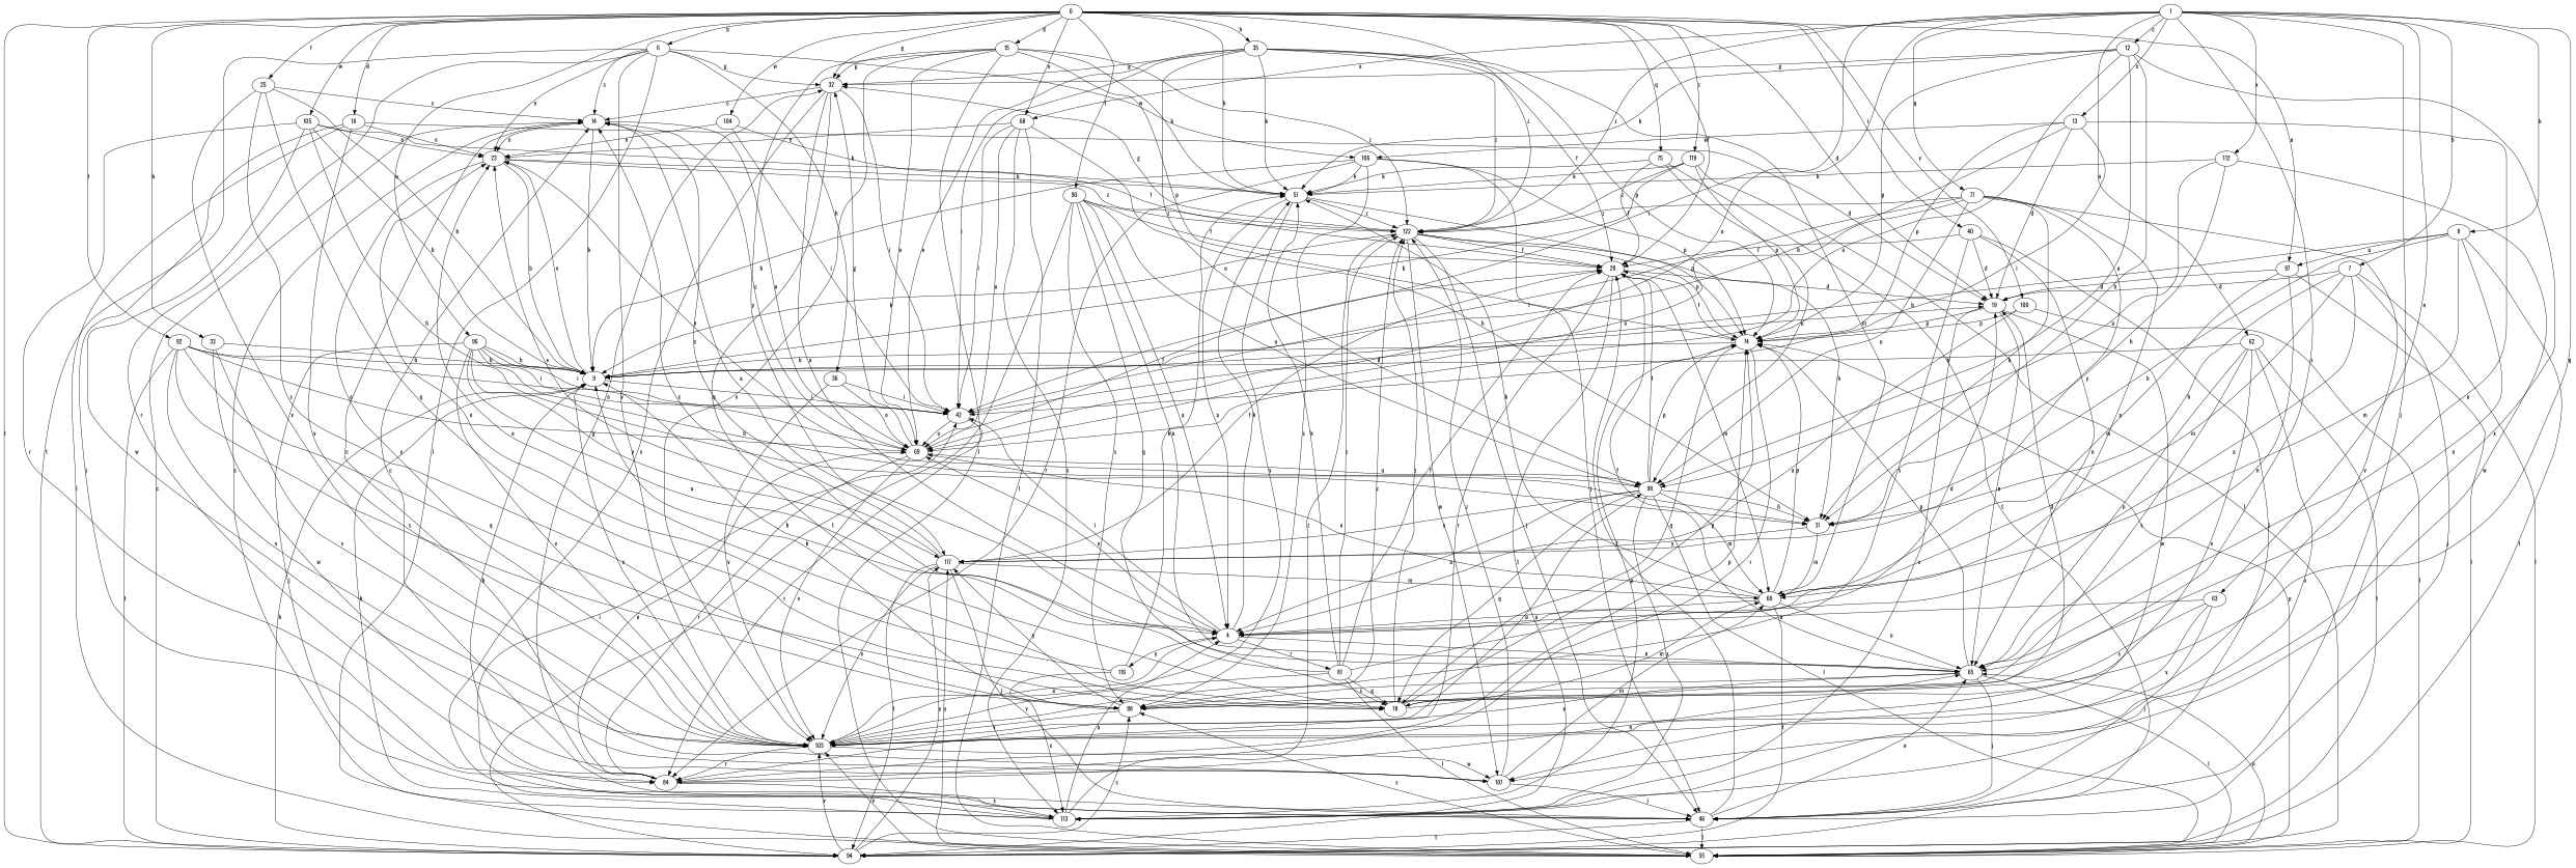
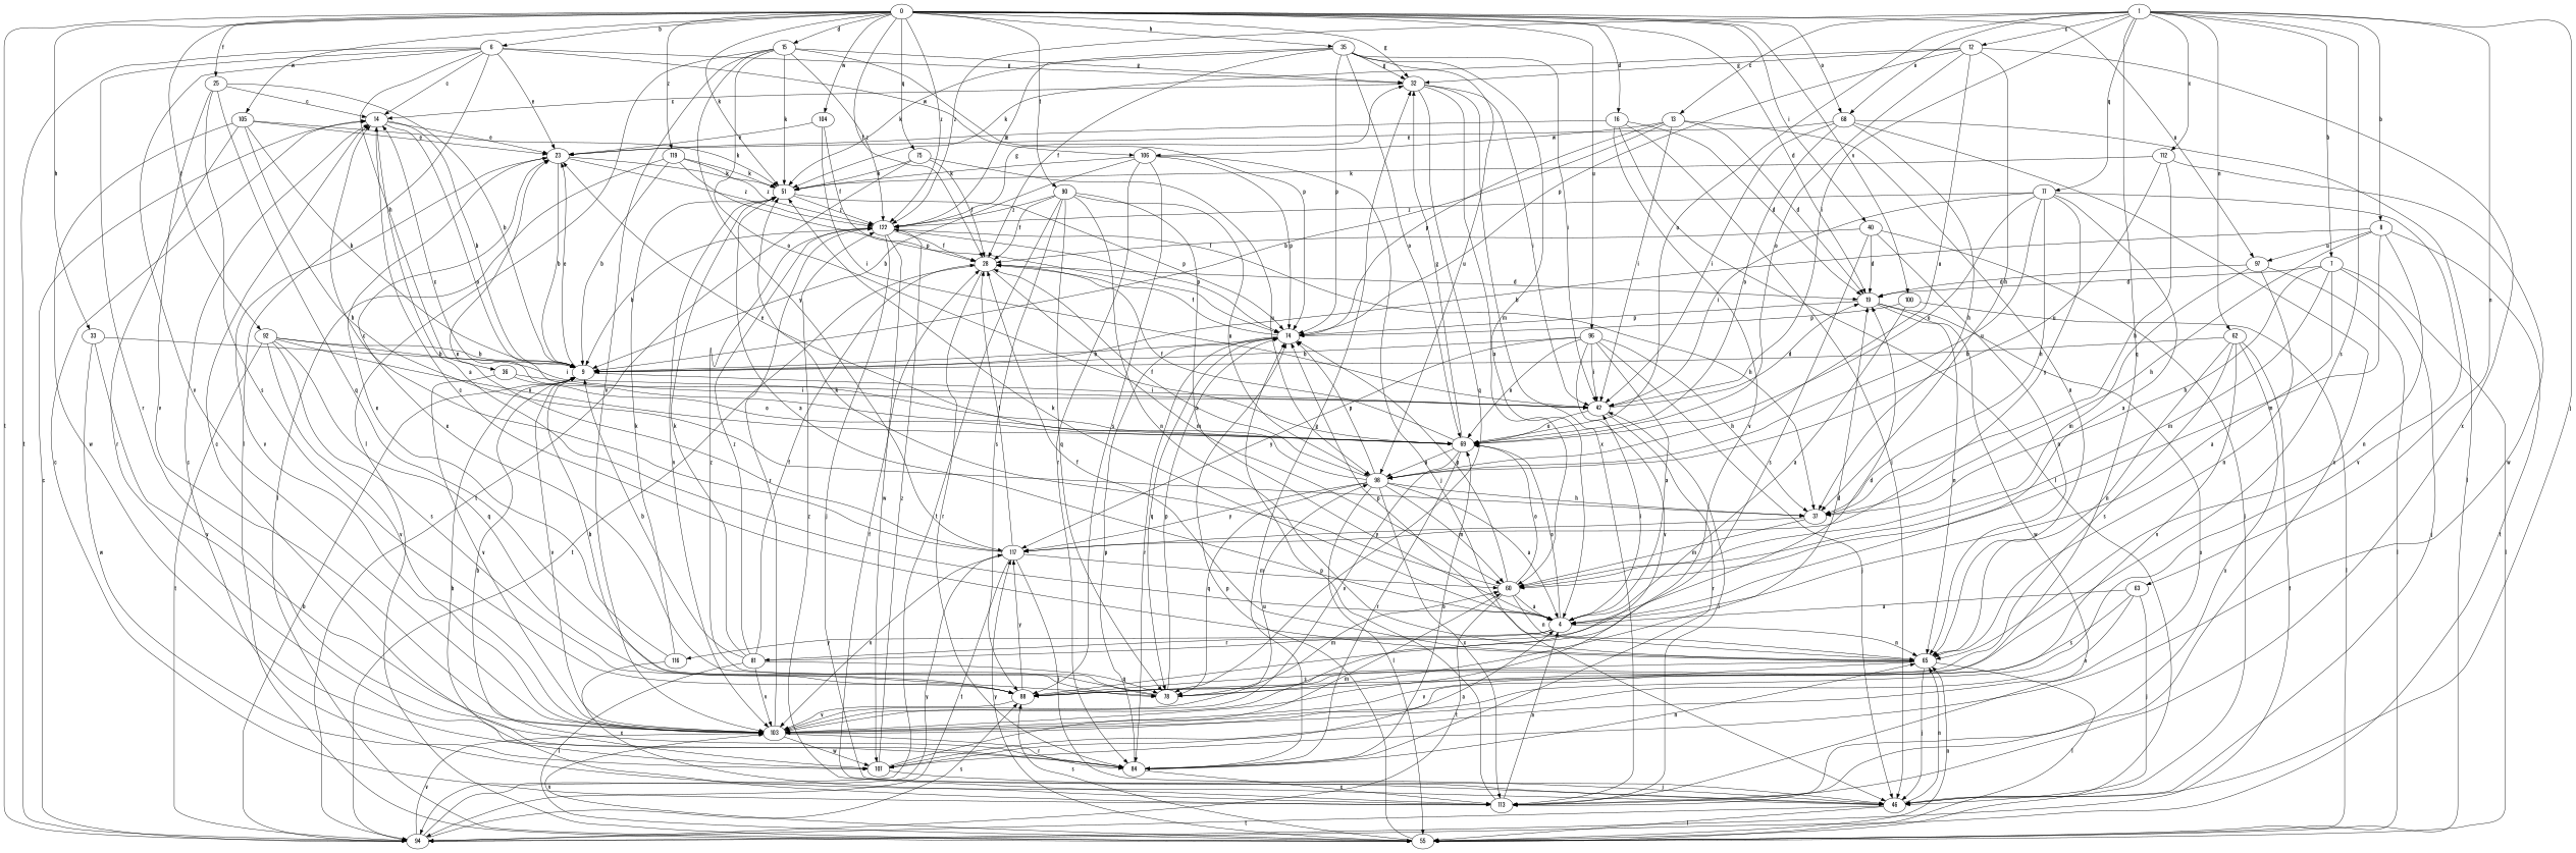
  strict digraph {
    fontname=Oswald
    node [fontname=Oswald]
    edge [fontname=Oswald]
    0
    6
    15
    16
    19
    25
    28
    32
    33
    35
    40
    51
    68
    75
    90
    92
    94
    96
    97
    100
    104
    105
    119
    122
    14
    23
    36
    55
    84
    103
    106
    69
    74
    117
    46
    65
    113
    107
    78
    88
    9
    60
    42
    4
    98
    37
    1
    7
    8
    12
    13
    62
    63
    77
    112
    81
    116
    0 -> 6 [label=b]
    0 -> 15 [label=d]
    0 -> 16 [label=d]
    0 -> 19 [label=d]
    0 -> 25 [label=f]
    0 -> 28 [label=f]
    0 -> 32 [label=g]
    0 -> 33 [label=h]
    0 -> 35 [label=h]
    0 -> 40 [label=i]
    0 -> 51 [label=k]
    0 -> 68 [label=o]
    0 -> 75 [label=q]
    0 -> 90 [label=t]
    0 -> 92 [label=t]
    0 -> 94 [label=t]
    0 -> 96 [label=u]
    0 -> 97 [label=u]
    0 -> 100 [label=v]
    0 -> 104 [label=w]
    0 -> 105 [label=w]
    0 -> 119 [label=z]
    0 -> 122 [label=z]
    6 -> 32 [label=g]
    6 -> 94 [label=t]
    6 -> 14 [label=c]
    6 -> 23 [label=e]
    6 -> 36 [label=h]
    6 -> 55 [label=l]
    6 -> 84 [label=r]
    6 -> 103 [label=v]
    6 -> 106 [label=w]
    15 -> 32 [label=g]
    15 -> 51 [label=k]
    15 -> 122 [label=z]
    15 -> 55 [label=l]
    15 -> 103 [label=v]
    15 -> 69 [label=o]
    15 -> 74 [label=p]
    15 -> 117 [label=y]
    16 -> 19 [label=d]
    16 -> 23 [label=e]
    16 -> 55 [label=l]
    16 -> 103 [label=v]
    16 -> 46 [label=j]
    19 -> 74 [label=p]
    19 -> 65 [label=n]
    19 -> 113 [label=x]
    19 -> 107 [label=w]
    25 -> 14 [label=c]
    25 -> 103 [label=v]
    25 -> 78 [label=q]
    25 -> 88 [label=s]
    25 -> 9 [label=b]
    28 -> 19 [label=d]
    28 -> 94 [label=t]
    28 -> 84 [label=r]
    28 -> 60 [label=m]
    32 -> 14 [label=c]
    32 -> 113 [label=x]
    32 -> 78 [label=q]
    32 -> 42 [label=i]
    32 -> 4 [label=a]
    33 -> 103 [label=v]
    33 -> 107 [label=w]
    33 -> 9 [label=b]
    35 -> 28 [label=f]
    35 -> 32 [label=g]
    35 -> 51 [label=k]
    35 -> 122 [label=z]
    35 -> 69 [label=o]
    35 -> 74 [label=p]
    35 -> 60 [label=m]
    35 -> 42 [label=i]
    35 -> 98 [label=u]
    40 -> 19 [label=d]
    40 -> 28 [label=f]
    40 -> 46 [label=j]
    40 -> 65 [label=n]
    40 -> 88 [label=s]
    51 -> 122 [label=z]
    51 -> 103 [label=v]
    51 -> 74 [label=p]
    51 -> 4 [label=a]
    68 -> 23 [label=e]
    68 -> 55 [label=l]
    68 -> 69 [label=o]
    68 -> 113 [label=x]
    68 -> 42 [label=i]
    68 -> 37 [label=h]
    75 -> 28 [label=f]
    75 -> 51 [label=k]
    75 -> 94 [label=t]
    75 -> 98 [label=u]
    90 -> 28 [label=f]
    90 -> 94 [label=t]
    90 -> 122 [label=z]
    90 -> 65 [label=n]
    90 -> 78 [label=q]
    90 -> 88 [label=s]
    90 -> 4 [label=a]
    90 -> 98 [label=u]
    92 -> 94 [label=t]
    92 -> 103 [label=v]
    92 -> 69 [label=o]
    92 -> 78 [label=q]
    92 -> 88 [label=s]
    92 -> 9 [label=b]
    92 -> 42 [label=i]
    94 -> 14 [label=c]
    94 -> 103 [label=v]
    94 -> 117 [label=y]
    94 -> 88 [label=s]
    94 -> 9 [label=b]
    96 -> 103 [label=v]
    96 -> 69 [label=o]
    96 -> 117 [label=y]
    96 -> 46 [label=j]
    96 -> 9 [label=b]
    96 -> 42 [label=i]
    96 -> 4 [label=a]
    96 -> 37 [label=h]
    97 -> 19 [label=d]
    97 -> 55 [label=l]
    97 -> 65 [label=n]
    97 -> 60 [label=m]
    100 -> 55 [label=l]
    100 -> 74 [label=p]
    100 -> 4 [label=a]
    104 -> 28 [label=f]
    104 -> 23 [label=e]
    104 -> 42 [label=i]
    105 -> 51 [label=k]
    105 -> 23 [label=e]
    105 -> 84 [label=r]
    105 -> 107 [label=w]
    105 -> 9 [label=b]
    105 -> 37 [label=h]
    119 -> 51 [label=k]
    119 -> 122 [label=z]
    119 -> 55 [label=l]
    119 -> 74 [label=p]
    119 -> 9 [label=b]
    122 -> 28 [label=f]
    122 -> 32 [label=g]
    122 -> 74 [label=p]
    122 -> 46 [label=j]
    122 -> 107 [label=w]
    122 -> 9 [label=b]
    122 -> 37 [label=h]
    14 -> 23 [label=e]
    14 -> 69 [label=o]
    14 -> 9 [label=b]
    14 -> 4 [label=a]
    23 -> 51 [label=k]
    23 -> 122 [label=z]
    23 -> 103 [label=v]
    23 -> 9 [label=b]
    36 -> 103 [label=v]
    36 -> 69 [label=o]
    36 -> 42 [label=i]
    55 -> 103 [label=v]
    55 -> 74 [label=p]
    55 -> 117 [label=y]
    55 -> 65 [label=n]
    55 -> 88 [label=s]
    84 -> 32 [label=g]
    84 -> 69 [label=o]
    84 -> 74 [label=p]
    84 -> 65 [label=n]
    84 -> 113 [label=x]
    84 -> 9 [label=b]
    103 -> 122 [label=z]
    103 -> 84 [label=r]
    103 -> 107 [label=w]
    103 -> 98 [label=u]
    106 -> 51 [label=k]
    106 -> 84 [label=r]
    106 -> 74 [label=p]
    106 -> 46 [label=j]
    106 -> 88 [label=s]
    106 -> 9 [label=b]
    69 -> 28 [label=f]
    69 -> 32 [label=g]
    69 -> 14 [label=c]
    69 -> 84 [label=r]
    69 -> 103 [label=v]
    69 -> 98 [label=u]
    74 -> 28 [label=f]
    74 -> 84 [label=r]
    74 -> 78 [label=q]
    74 -> 9 [label=b]
    117 -> 28 [label=f]
    117 -> 94 [label=t]
    117 -> 14 [label=c]
    117 -> 23 [label=e]
    117 -> 103 [label=v]
    117 -> 46 [label=j]
    117 -> 60 [label=m]
    46 -> 28 [label=f]
    46 -> 94 [label=t]
    46 -> 14 [label=c]
    46 -> 55 [label=l]
    46 -> 65 [label=n]
    65 -> 28 [label=f]
    65 -> 14 [label=c]
    65 -> 55 [label=l]
    65 -> 103 [label=v]
    65 -> 74 [label=p]
    65 -> 46 [label=j]
    65 -> 88 [label=s]
    113 -> 122 [label=z]
    113 -> 14 [label=c]
    113 -> 74 [label=p]
    113 -> 9 [label=b]
    113 -> 42 [label=i]
    113 -> 4 [label=a]
    107 -> 122 [label=z]
    107 -> 14 [label=c]
    107 -> 46 [label=j]
    107 -> 60 [label=m]
-   103 -> 4 [label=a]
+   107 -> 4 [label=a]
    78 -> 19 [label=d]
    78 -> 122 [label=z]
    78 -> 23 [label=e]
    78 -> 74 [label=p]
    78 -> 60 [label=m]
    88 -> 103 [label=v]
    88 -> 117 [label=y]
    88 -> 9 [label=b]
    9 -> 23 [label=e]
    9 -> 103 [label=v]
    9 -> 42 [label=i]
    60 -> 51 [label=k]
    60 -> 94 [label=t]
    60 -> 69 [label=o]
    60 -> 74 [label=p]
    60 -> 65 [label=n]
    60 -> 4 [label=a]
    42 -> 19 [label=d]
    42 -> 84 [label=r]
    42 -> 69 [label=o]
    4 -> 51 [label=k]
    4 -> 69 [label=o]
    4 -> 65 [label=n]
    4 -> 42 [label=i]
    4 -> 81 [label=r]
    4 -> 116 [label=y]
    98 -> 28 [label=f]
    98 -> 23 [label=e]
    98 -> 55 [label=l]
    98 -> 74 [label=p]
    98 -> 117 [label=y]
    98 -> 113 [label=x]
    98 -> 78 [label=q]
    98 -> 60 [label=m]
    98 -> 4 [label=a]
    98 -> 37 [label=h]
    37 -> 117 [label=y]
    37 -> 60 [label=m]
    1 -> 68 [label=o]
    1 -> 122 [label=z]
    1 -> 69 [label=o]
    1 -> 46 [label=j]
    1 -> 78 [label=q]
    1 -> 88 [label=s]
    1 -> 42 [label=i]
    1 -> 7 [label=b]
    1 -> 8 [label=b]
    1 -> 12 [label=c]
    1 -> 13 [label=c]
    1 -> 62 [label=n]
    1 -> 63 [label=n]
    1 -> 77 [label=q]
    1 -> 112 [label=x]
    7 -> 19 [label=d]
    7 -> 55 [label=l]
    7 -> 46 [label=j]
    7 -> 60 [label=m]
    7 -> 4 [label=a]
    7 -> 37 [label=h]
    8 -> 94 [label=t]
    8 -> 97 [label=u]
    8 -> 65 [label=n]
    8 -> 9 [label=b]
    8 -> 60 [label=m]
    8 -> 37 [label=h]
    12 -> 32 [label=g]
    12 -> 51 [label=k]
    12 -> 69 [label=o]
    12 -> 74 [label=p]
    12 -> 113 [label=x]
    12 -> 98 [label=u]
    12 -> 37 [label=h]
    13 -> 19 [label=d]
    13 -> 106 [label=w]
    13 -> 74 [label=p]
    13 -> 65 [label=n]
    13 -> 9 [label=b]
    13 -> 42 [label=i]
    62 -> 94 [label=t]
    62 -> 103 [label=v]
    62 -> 65 [label=n]
    62 -> 113 [label=x]
    62 -> 88 [label=s]
    62 -> 9 [label=b]
    63 -> 103 [label=v]
    63 -> 46 [label=j]
    63 -> 88 [label=s]
    63 -> 4 [label=a]
    77 -> 122 [label=z]
    77 -> 103 [label=v]
    77 -> 69 [label=o]
    77 -> 117 [label=y]
    77 -> 42 [label=i]
    77 -> 4 [label=a]
    77 -> 98 [label=u]
    77 -> 37 [label=h]
    112 -> 51 [label=k]
    112 -> 107 [label=w]
    112 -> 98 [label=u]
    112 -> 37 [label=h]
    81 -> 19 [label=d]
    81 -> 28 [label=f]
    81 -> 51 [label=k]
    81 -> 122 [label=z]
    81 -> 55 [label=l]
    81 -> 103 [label=v]
    81 -> 78 [label=q]
    81 -> 9 [label=b]
    116 -> 51 [label=k]
    116 -> 23 [label=e]
    116 -> 113 [label=x]
  }
